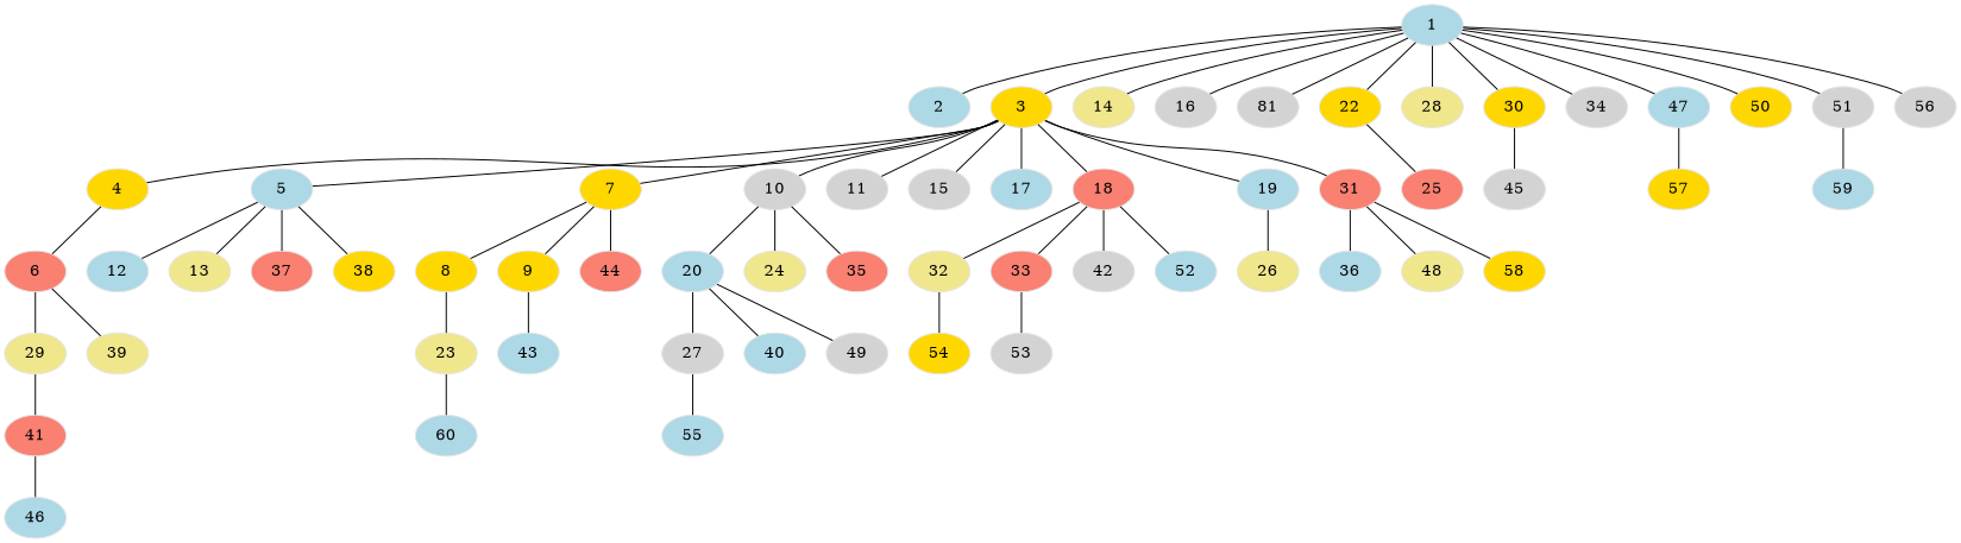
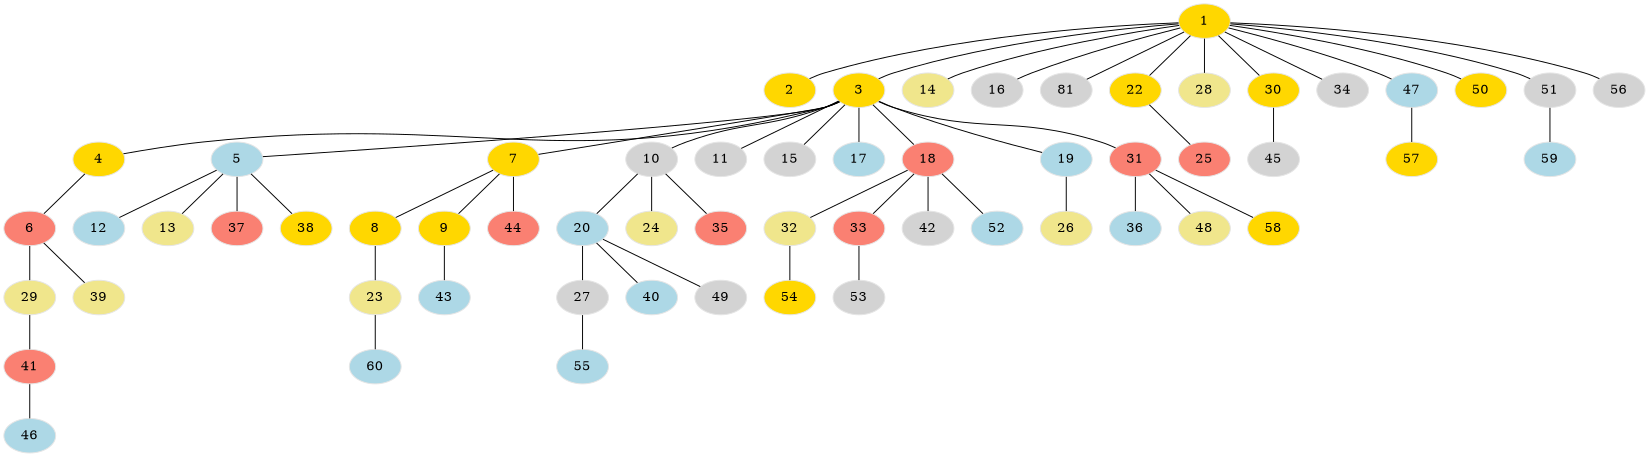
  graph {
    node [color=gray90 fillcolor=lightblue style=filled]
    edge [weight=1.0]
-   2
-   1
+   2 [fillcolor=gold]
+   1 [fillcolor=gold]
    3 [fillcolor=gold]
    14 [fillcolor=khaki]
    16 [fillcolor=lightgrey]
    n6 [fillcolor=lightgrey label=81]
    22 [fillcolor=gold]
    28 [fillcolor=khaki]
    30 [fillcolor=gold]
    34 [fillcolor=lightgrey]
    47
    50 [fillcolor=gold]
    51 [fillcolor=lightgrey]
    56 [fillcolor=lightgrey]
    4 [fillcolor=gold]
    5
    7 [fillcolor=gold]
    10 [fillcolor=lightgrey]
    11 [fillcolor=lightgrey]
    15 [fillcolor=lightgrey]
    17
    18 [fillcolor=salmon]
    19
    31 [fillcolor=salmon]
    25 [fillcolor=salmon]
    45 [fillcolor=lightgrey]
    57 [fillcolor=gold]
    59
    6 [fillcolor=salmon]
    12
    13 [fillcolor=khaki]
    37 [fillcolor=salmon]
    38 [fillcolor=gold]
    8 [fillcolor=gold]
    9 [fillcolor=gold]
    44 [fillcolor=salmon]
    20
    24 [fillcolor=khaki]
    35 [fillcolor=salmon]
    32 [fillcolor=khaki]
    33 [fillcolor=salmon]
    42 [fillcolor=lightgrey]
    52
    26 [fillcolor=khaki]
    36
    48 [fillcolor=khaki]
    58 [fillcolor=gold]
    29 [fillcolor=khaki]
    39 [fillcolor=khaki]
    41 [fillcolor=salmon]
    23 [fillcolor=khaki]
    43
    60
    27 [fillcolor=lightgrey]
    40
    49 [fillcolor=lightgrey]
    54 [fillcolor=gold]
    53 [fillcolor=lightgrey]
    55
    46
    1 -- 2
    1 -- 3
    1 -- 14
    1 -- 16
    1 -- n6
    1 -- 22
    1 -- 28
    1 -- 30
    1 -- 34
    1 -- 47
    1 -- 50
    1 -- 51
    1 -- 56
    3 -- 4
    3 -- 5
    3 -- 7
    3 -- 10
    3 -- 11
    3 -- 15
    3 -- 17 [weight=16.0]
    3 -- 18
    3 -- 19
    3 -- 31
    22 -- 25
    30 -- 45 [weight=2.0]
    47 -- 57
    51 -- 59
    4 -- 6
    5 -- 12
    5 -- 13
    5 -- 37
    5 -- 38
    7 -- 8
    7 -- 9
    7 -- 44 [weight=2.0]
    10 -- 20
    10 -- 24
    10 -- 35 [weight=4.0]
    18 -- 32
    18 -- 33
    18 -- 42 [weight=2.0]
    18 -- 52
    19 -- 26 [weight=2.0]
    31 -- 36
    31 -- 48
    31 -- 58
    6 -- 29 [weight=2.0]
    6 -- 39
    8 -- 23
    9 -- 43
    20 -- 27 [weight=7.0]
    20 -- 40
    20 -- 49
    32 -- 54
    33 -- 53
    29 -- 41
    41 -- 46
    23 -- 60
    27 -- 55
  }
